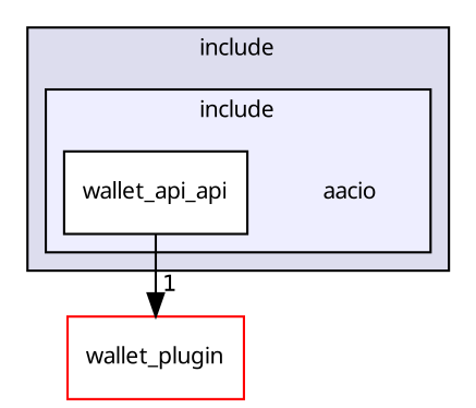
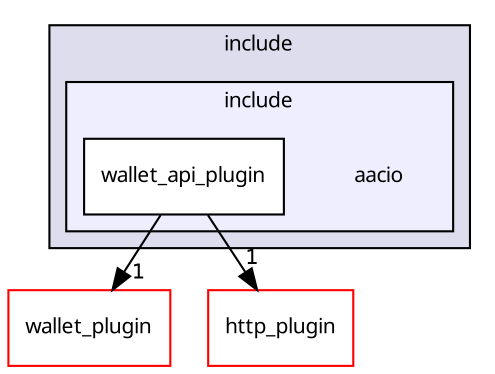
  digraph {
    compound=true
    fontname="Noto Sans"
    node [color=red fontname="Noto Sans" fontsize=10 shape=box fillcolor=white style=filled]
    edge [fontname="Noto Sans" headlabel=1 labeldistance=1.5 labelfontname=Helvetica labelfontsize=10]
    n1 [label=aacio shape=plaintext fillcolor="" style=""]
-   n2 [color=black label=wallet_api_api]
+   n2 [color=black label=wallet_api_plugin]
    n3 [label=wallet_plugin]
+   n4 [label=http_plugin]
    subgraph cluster_1 {
      bgcolor="#ddddee"
      fontsize=10
      label=include
      pencolor=black
      subgraph cluster_2 {
        bgcolor="#eeeeff"
        fontsize=10
        label=include
        pencolor=black
        n1
        n2
      }
    }
    n2 -> n3
+   n2 -> n4
  }
